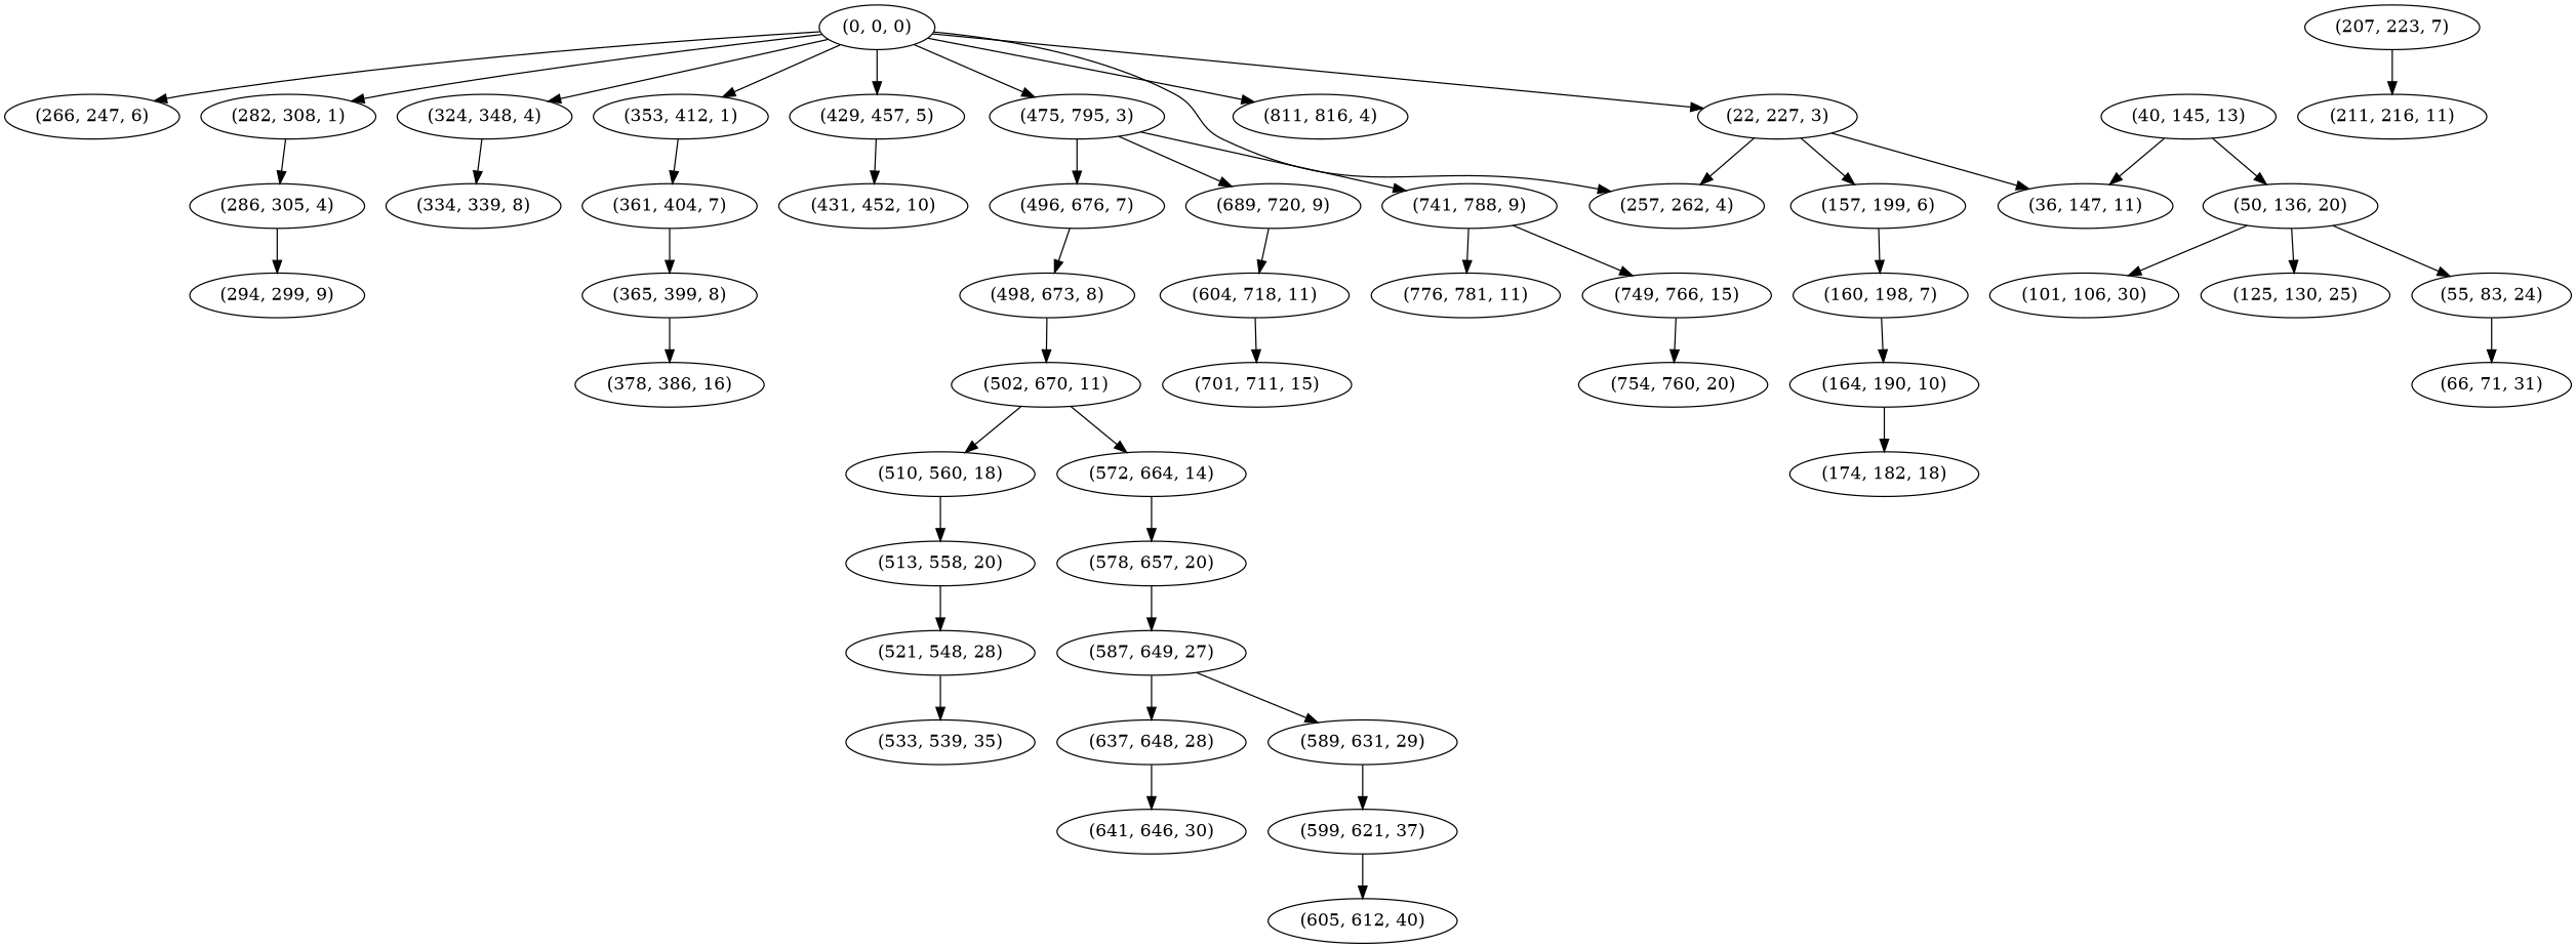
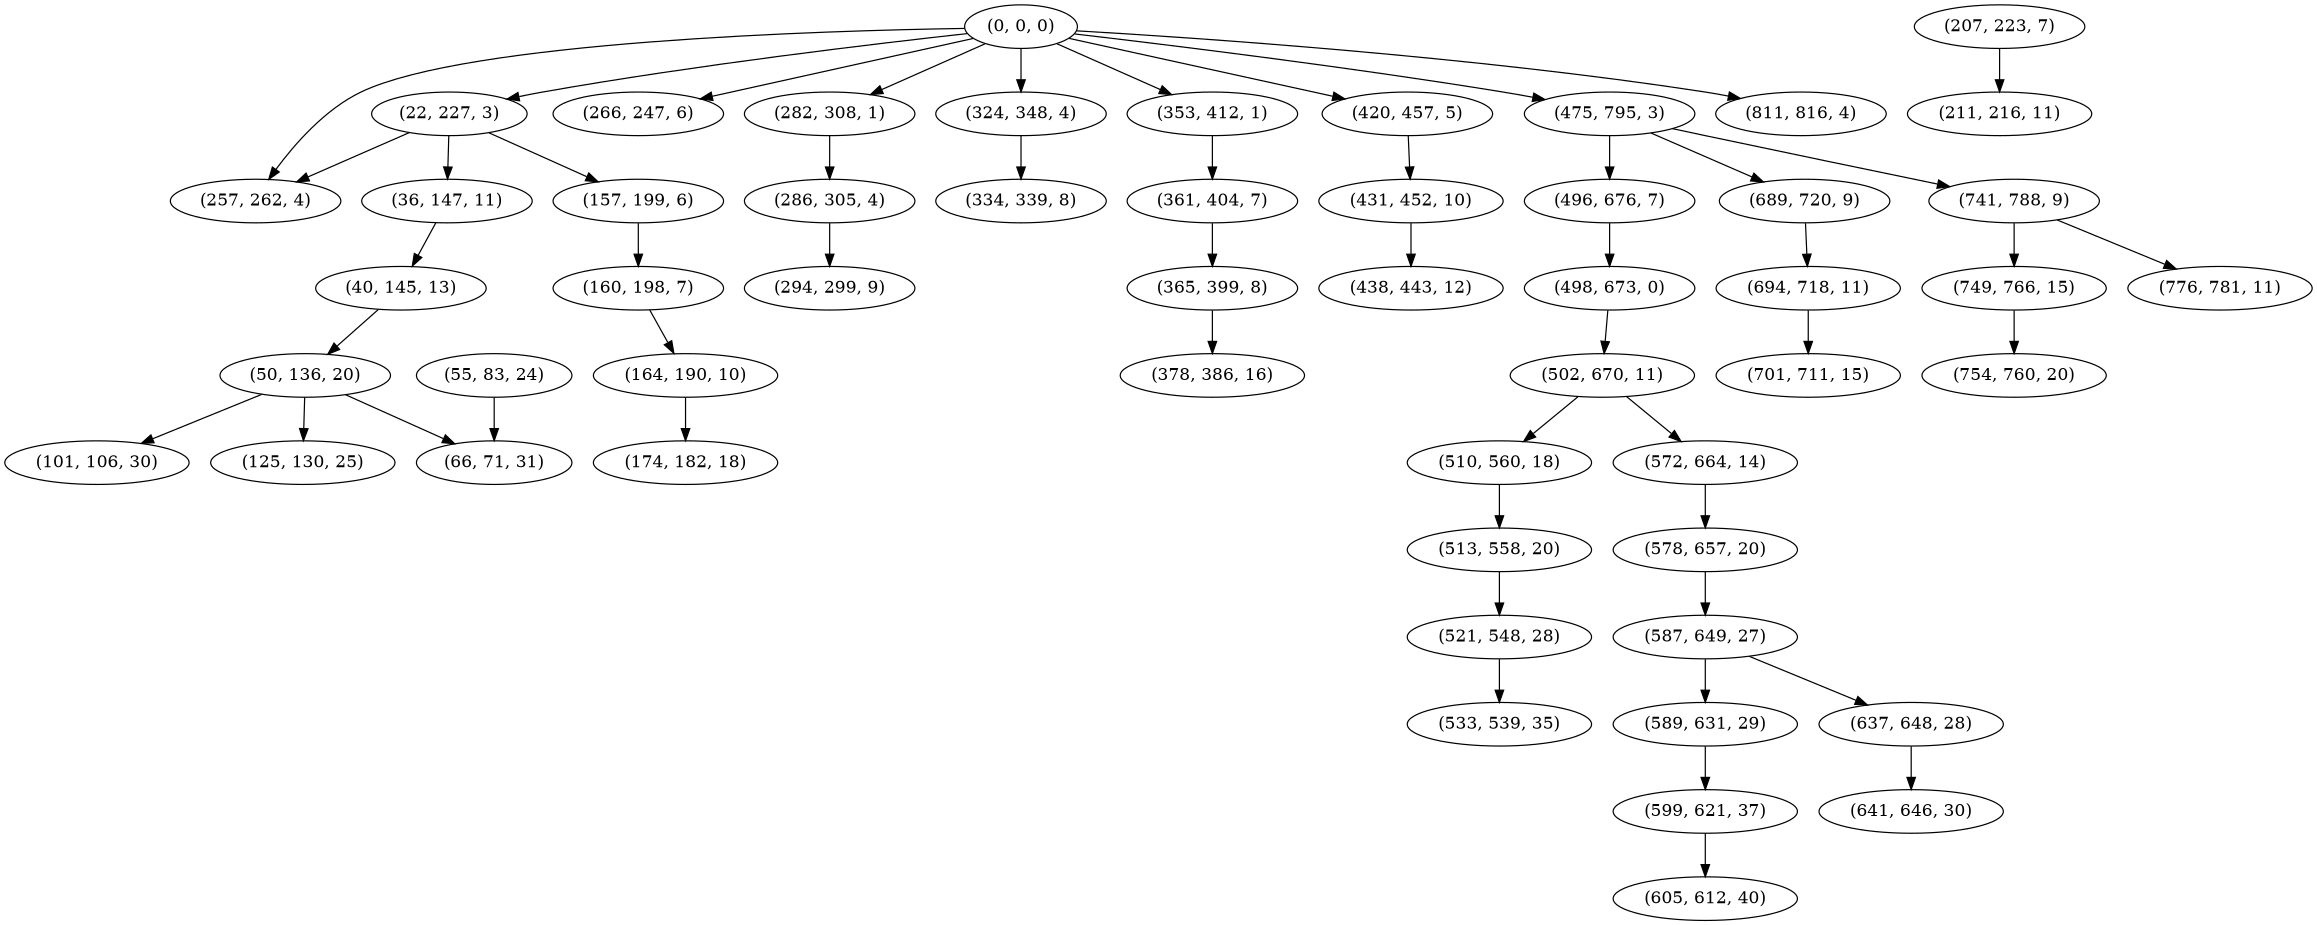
  digraph {
    "(0, 0, 0)"
    "(22, 227, 3)"
    n3 [label="(266, 247, 6)"]
    "(257, 262, 4)"
    "(282, 308, 1)"
    "(324, 348, 4)"
    "(353, 412, 1)"
-   "(420, 457, 5)" [label="(429, 457, 5)"]
+   "(420, 457, 5)"
    n9 [label="(475, 795, 3)"]
    "(811, 816, 4)"
    "(36, 147, 11)"
    "(157, 199, 6)"
    "(286, 305, 4)"
    "(334, 339, 8)"
    "(361, 404, 7)"
    "(431, 452, 10)"
    "(496, 676, 7)"
    "(689, 720, 9)"
    "(741, 788, 9)"
    "(40, 145, 13)"
    "(160, 198, 7)"
    "(207, 223, 7)"
    "(211, 216, 11)"
    "(50, 136, 20)"
    "(55, 83, 24)"
    "(101, 106, 30)"
    "(125, 130, 25)"
    "(66, 71, 31)"
    "(164, 190, 10)"
    "(174, 182, 18)"
    "(294, 299, 9)"
    "(365, 399, 8)"
    "(378, 386, 16)"
-   "(498, 673, 8)"
-   "(694, 718, 11)" [label="(604, 718, 11)"]
+   "(438, 443, 12)"
+   "(498, 673, 8)" [label="(498, 673, 0)"]
+   "(694, 718, 11)"
    "(749, 766, 15)"
    "(776, 781, 11)"
    "(502, 670, 11)"
    "(510, 560, 18)"
    "(572, 664, 14)"
    "(513, 558, 20)"
    "(578, 657, 20)"
    "(521, 548, 28)"
    "(533, 539, 35)"
    "(587, 649, 27)"
    "(589, 631, 29)"
    "(637, 648, 28)"
    "(599, 621, 37)"
    "(641, 646, 30)"
    "(605, 612, 40)"
    "(701, 711, 15)"
    "(754, 760, 20)"
    "(0, 0, 0)" -> "(22, 227, 3)"
    "(0, 0, 0)" -> n3
    "(0, 0, 0)" -> "(257, 262, 4)"
    "(0, 0, 0)" -> "(282, 308, 1)"
    "(0, 0, 0)" -> "(324, 348, 4)"
    "(0, 0, 0)" -> "(353, 412, 1)"
    "(0, 0, 0)" -> "(420, 457, 5)"
    "(0, 0, 0)" -> n9
    "(0, 0, 0)" -> "(811, 816, 4)"
    "(22, 227, 3)" -> "(257, 262, 4)"
    "(22, 227, 3)" -> "(36, 147, 11)"
    "(22, 227, 3)" -> "(157, 199, 6)"
    "(282, 308, 1)" -> "(286, 305, 4)"
    "(324, 348, 4)" -> "(334, 339, 8)"
    "(353, 412, 1)" -> "(361, 404, 7)"
    "(420, 457, 5)" -> "(431, 452, 10)"
    n9 -> "(496, 676, 7)"
    n9 -> "(689, 720, 9)"
    n9 -> "(741, 788, 9)"
-   "(40, 145, 13)" -> "(36, 147, 11)"
+   "(36, 147, 11)" -> "(40, 145, 13)"
    "(157, 199, 6)" -> "(160, 198, 7)"
    "(286, 305, 4)" -> "(294, 299, 9)"
    "(361, 404, 7)" -> "(365, 399, 8)"
+   "(431, 452, 10)" -> "(438, 443, 12)"
    "(496, 676, 7)" -> "(498, 673, 8)"
    "(689, 720, 9)" -> "(694, 718, 11)"
    "(741, 788, 9)" -> "(749, 766, 15)"
    "(741, 788, 9)" -> "(776, 781, 11)"
    "(40, 145, 13)" -> "(50, 136, 20)"
    "(160, 198, 7)" -> "(164, 190, 10)"
    "(207, 223, 7)" -> "(211, 216, 11)"
-   "(50, 136, 20)" -> "(55, 83, 24)"
+   "(50, 136, 20)" -> "(66, 71, 31)"
    "(50, 136, 20)" -> "(101, 106, 30)"
    "(50, 136, 20)" -> "(125, 130, 25)"
    "(55, 83, 24)" -> "(66, 71, 31)"
    "(164, 190, 10)" -> "(174, 182, 18)"
    "(365, 399, 8)" -> "(378, 386, 16)"
    "(498, 673, 8)" -> "(502, 670, 11)"
    "(694, 718, 11)" -> "(701, 711, 15)"
    "(749, 766, 15)" -> "(754, 760, 20)"
    "(502, 670, 11)" -> "(510, 560, 18)"
    "(502, 670, 11)" -> "(572, 664, 14)"
    "(510, 560, 18)" -> "(513, 558, 20)"
    "(572, 664, 14)" -> "(578, 657, 20)"
    "(513, 558, 20)" -> "(521, 548, 28)"
    "(578, 657, 20)" -> "(587, 649, 27)"
    "(521, 548, 28)" -> "(533, 539, 35)"
    "(587, 649, 27)" -> "(589, 631, 29)"
    "(587, 649, 27)" -> "(637, 648, 28)"
    "(589, 631, 29)" -> "(599, 621, 37)"
    "(637, 648, 28)" -> "(641, 646, 30)"
    "(599, 621, 37)" -> "(605, 612, 40)"
  }
